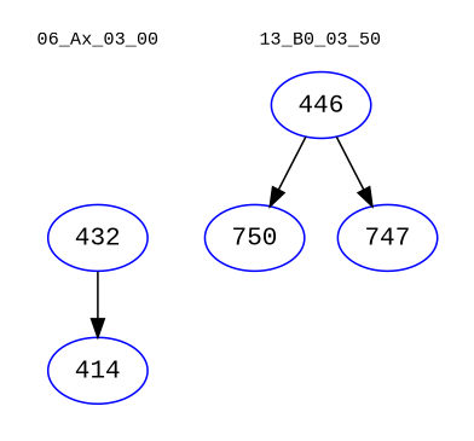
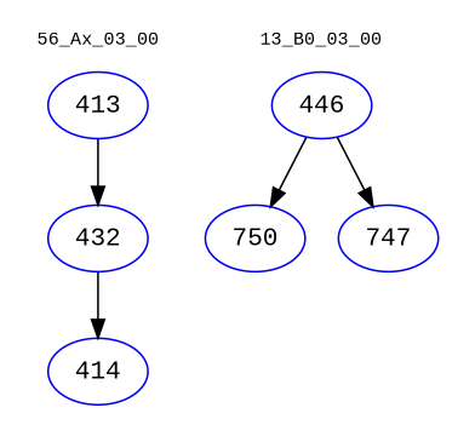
  digraph {
    fontname="Liberation Mono"
    node [color=blue fontname="Liberation Mono"]
    edge [color=black fontname="Liberation Mono"]
+   n1 [label=413]
    n2 [label=414]
    n3 [label=432]
    n4 [label=446]
    n5 [label=750]
    n6 [label=747]
    subgraph cluster_1 {
      color=white
      fontsize=10
-     label="06_Ax_03_00"
+     label="56_Ax_03_00"
+     n1
      n2
      n3
    }
    subgraph cluster_2 {
      color=white
      fontsize=10
-     label="13_B0_03_50"
+     label="13_B0_03_00"
      n4
      n5
      n6
    }
+   n1 -> n3
    n3 -> n2
    n4 -> n5
    n4 -> n6
  }
